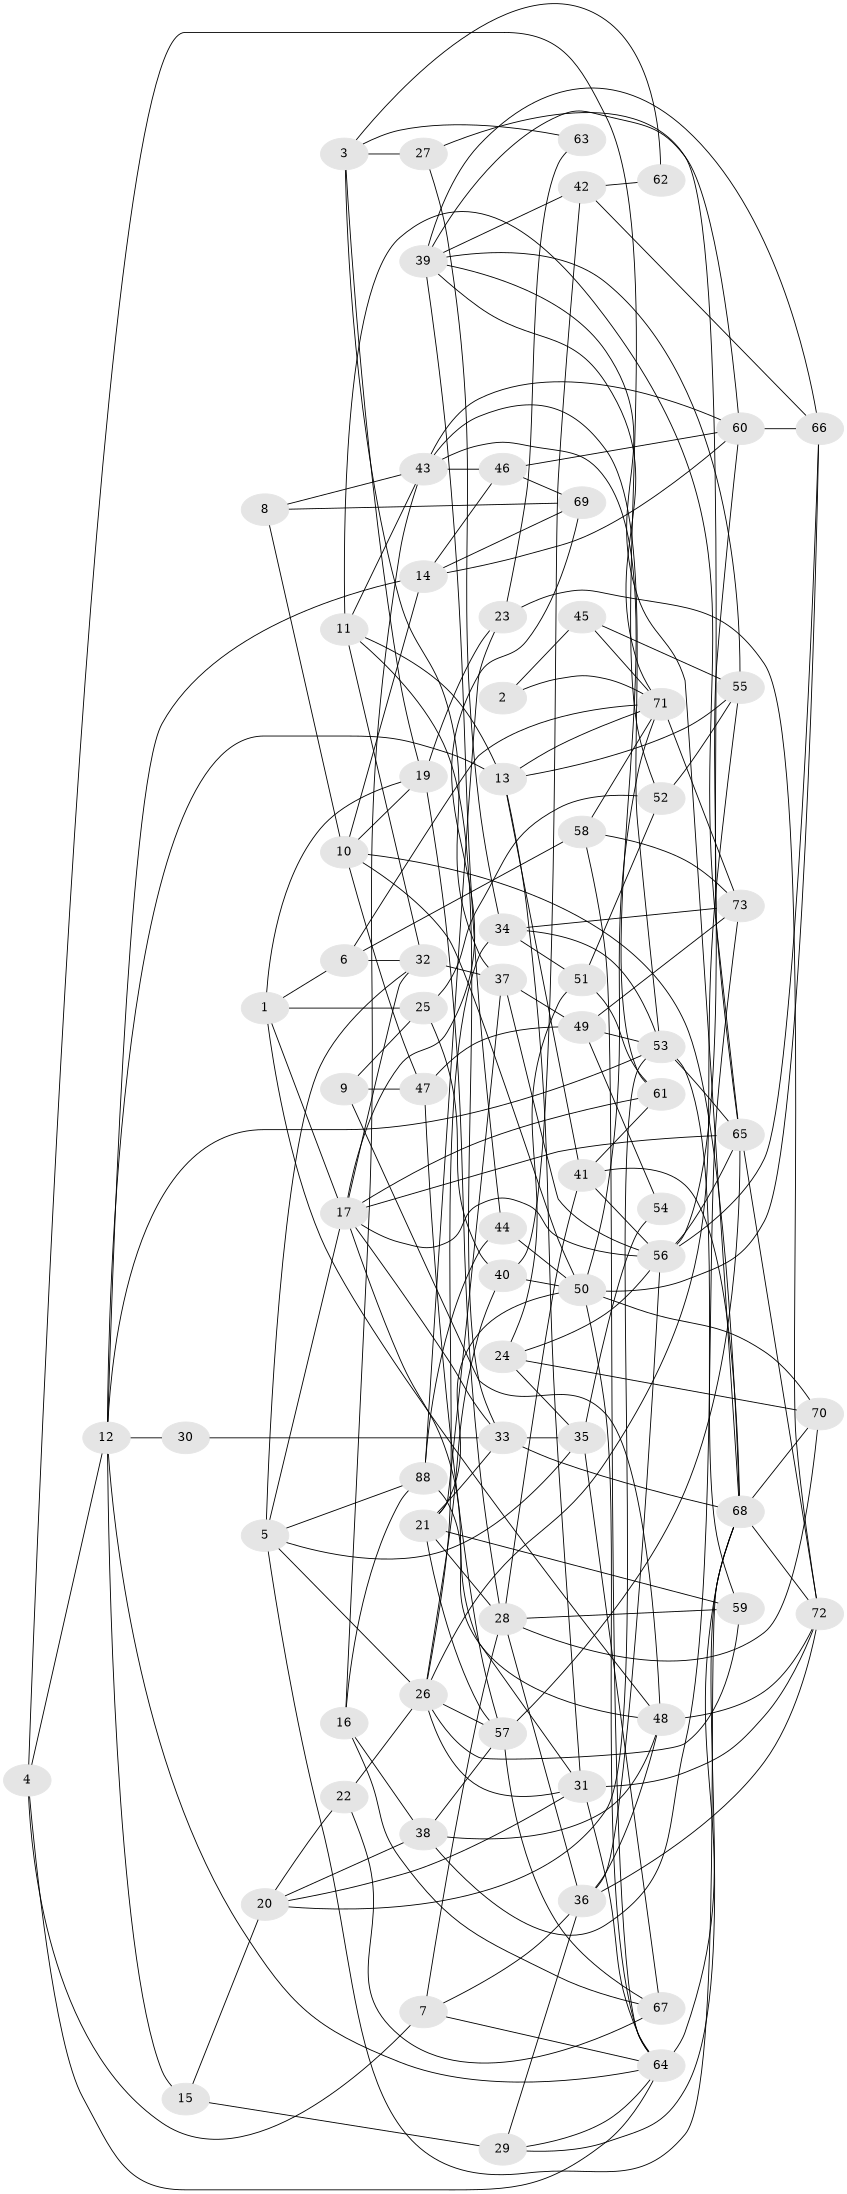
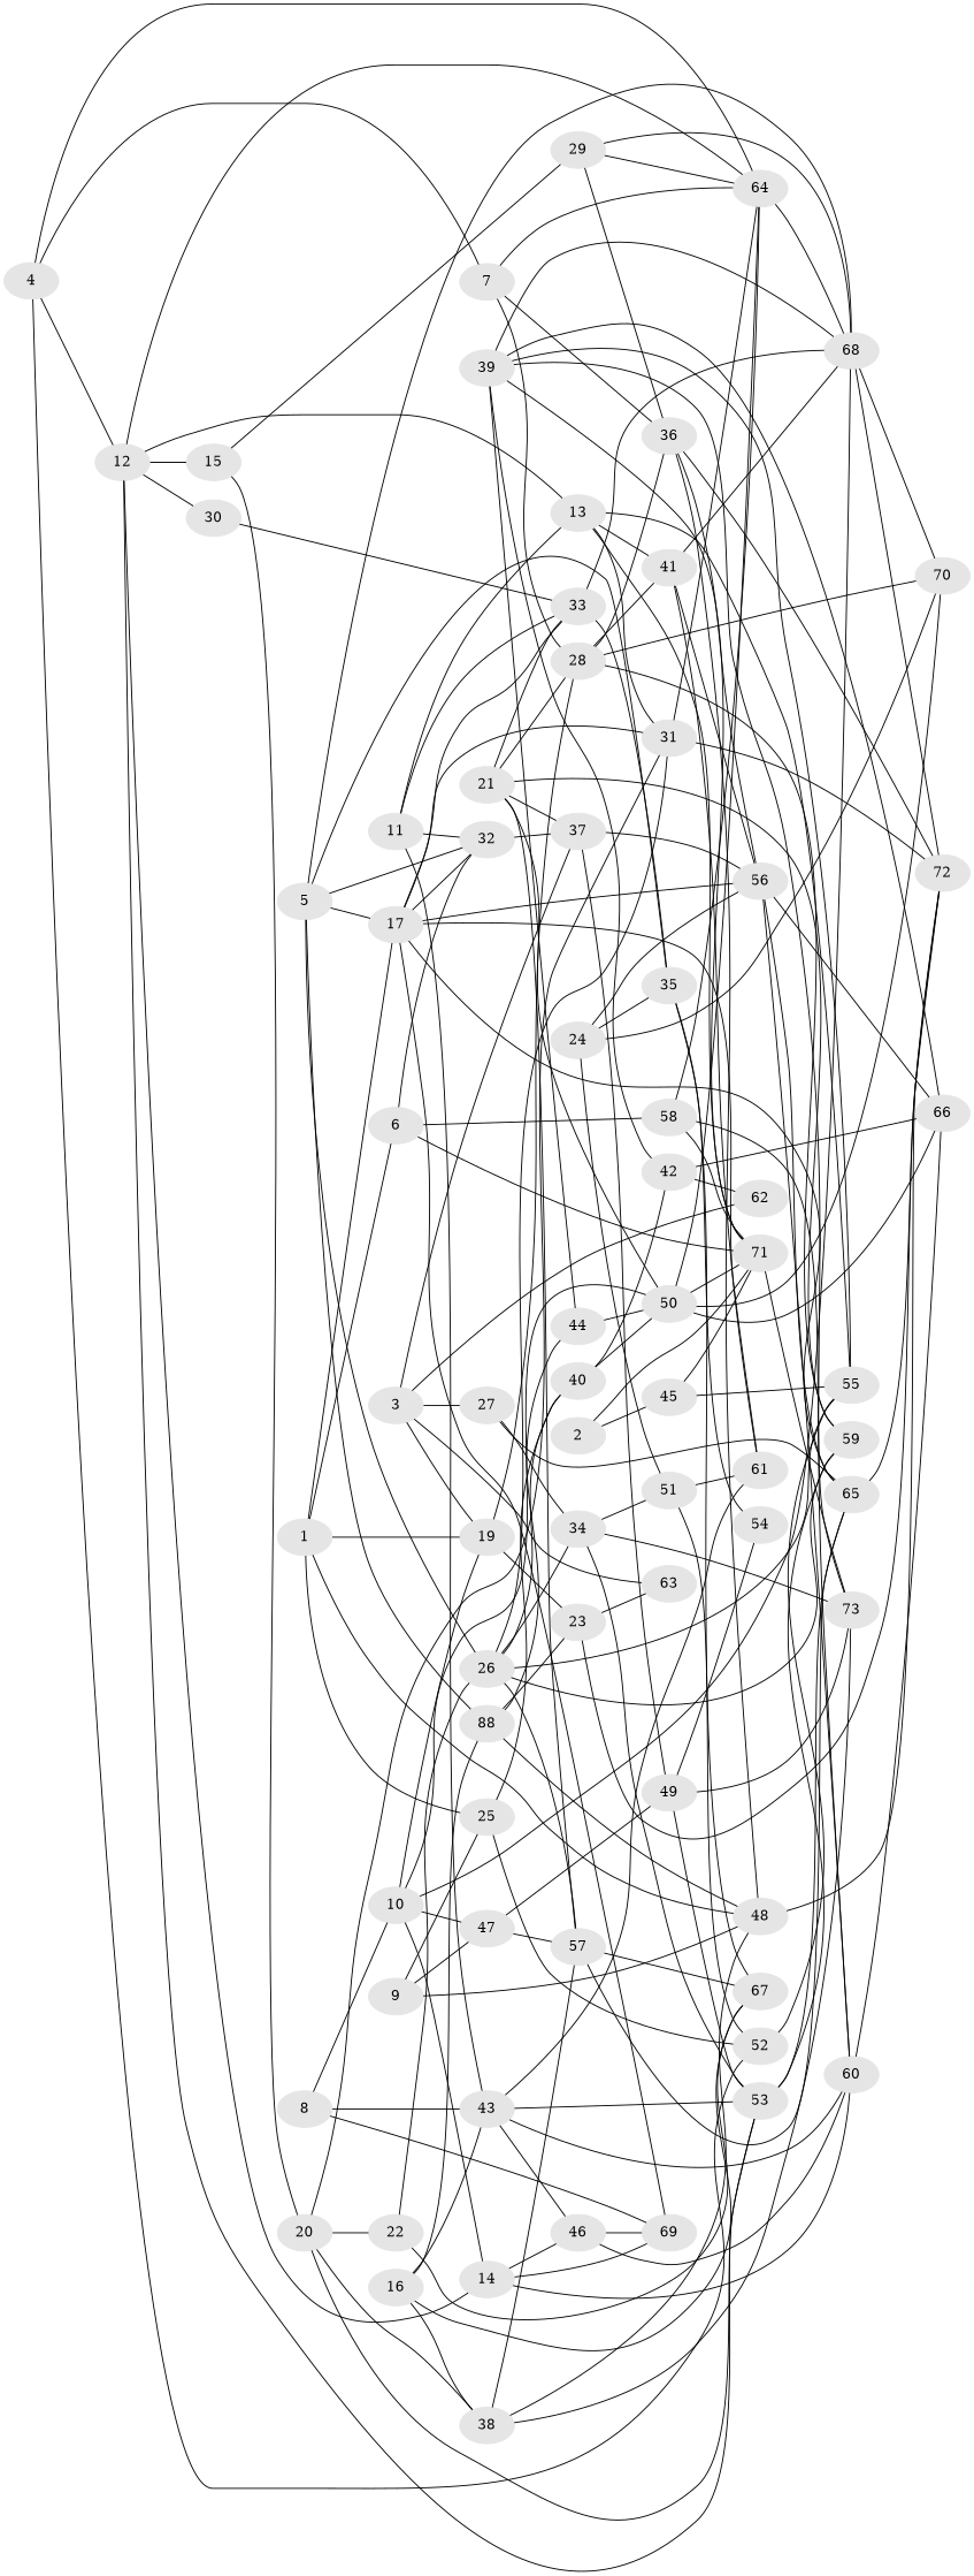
  graph {
    fontname="DejaVu Serif"
    rankdir=LR
    node [color=gray90 fontname="DejaVu Serif" style=filled]
    edge [fontname="DejaVu Serif" weight=1.0]
    1
    6
    17
    19
    25
    48
    71
    32
    58
    69
    33
    65
    31
    56
    61
    28
    23
    52
    40
    72
    2
    45
    55
    73
    3
    27
    37
    62
    63
    34
    49
    4
    7
    12
    64
    36
    14
    13
    15
    30
    53
    68
    5
    n44 [label=88]
    26
    35
    44
    57
    59
    67
    54
    70
    41
    8
    10
    43
    47
    50
    46
    60
    9
    66
    11
    20
    29
    38
    22
    16
    21
    24
    51
    42
    39
    1 -- 6
    1 -- 17
    1 -- 19
    1 -- 25
    1 -- 48
    6 -- 71
    6 -- 32 [weight=2.0]
    6 -- 58
    17 -- 32 [weight=2.0]
    17 -- 69
    17 -- 33
    17 -- 65
    17 -- 31
    17 -- 56
    17 -- 61
    19 -- 28
    19 -- 23
    25 -- 52
    25 -- 40 [weight=2.0]
    48 -- 72
    71 -- 73
    32 -- 37
    58 -- 71
    58 -- 73
    58 -- 64
    33 -- 68
    33 -- 35
    65 -- 72
    31 -- 72
    31 -- 64
    56 -- 65
    56 -- 60
    56 -- 66
    28 -- 36
    28 -- 59
    28 -- 70
    28 -- 41
    23 -- 72
    23 -- 63
    52 -- 55
    40 -- 50
    40 -- 42
    2 -- 71
    2 -- 45
    45 -- 71
    45 -- 55 [weight=2.0]
    3 -- 19
    3 -- 27
    3 -- 37
    3 -- 62
    3 -- 63
    27 -- 65
    27 -- 34 [weight=2.0]
    37 -- 56
    37 -- 49
    34 -- 73
    34 -- 53
    34 -- 51
    49 -- 73
    49 -- 53
    49 -- 54
    4 -- 52
    4 -- 7
    4 -- 12
    4 -- 64
    7 -- 28
    7 -- 64
    7 -- 36
    12 -- 64
    12 -- 14
    12 -- 13
    12 -- 15
    12 -- 30
    12 -- 53
    64 -- 68
    36 -- 48
    36 -- 56
    36 -- 72
    14 -- 69
    14 -- 46
    14 -- 60
    13 -- 71
    13 -- 31
    13 -- 55
    13 -- 41
    15 -- 20
    15 -- 29
    30 -- 33
    53 -- 65
    53 -- 59
    68 -- 72
    68 -- 70
    5 -- 17
    5 -- 32
    5 -- 68
    5 -- n44
    5 -- 26
    5 -- 35
    n44 -- 48
    n44 -- 23
    n44 -- 44
    26 -- 31
    26 -- 40
    26 -- 55
    26 -- 34
    26 -- 57
    26 -- 59
    35 -- 67
    35 -- 54
    44 -- 50
    57 -- 65
    57 -- 67
    41 -- 56
    41 -- 61
    41 -- 68
    8 -- 69
    8 -- 10
    8 -- 43
    10 -- 19
    10 -- 14
    10 -- 68
    10 -- 47
    10 -- 50
    43 -- 61
    43 -- 53
    43 -- 46
    43 -- 60
    47 -- 49
    47 -- 57
    50 -- 71
    50 -- 64
    50 -- 70
    50 -- 66
    46 -- 69
    46 -- 60
    60 -- 66
    9 -- 25
    9 -- 48 [weight=2.0]
    9 -- 47
    11 -- 32
    11 -- 33
-   11 -- 65
    11 -- 13
    11 -- 43 [weight=2.0]
    20 -- 31
    20 -- 53
    20 -- 38
    20 -- 22
    29 -- 64
    29 -- 36
    29 -- 68
    38 -- 48
    38 -- 73
    38 -- 57
    22 -- 26
    22 -- 67
    16 -- n44
    16 -- 67
    16 -- 43
    16 -- 38
    21 -- 33
    21 -- 28
    21 -- 37
    21 -- 57
    21 -- 59
    21 -- 50
    24 -- 56
    24 -- 35
    24 -- 70
    24 -- 51
    51 -- 61
    51 -- 52
    42 -- 62
    42 -- 66
    39 -- 71
    39 -- 55
    39 -- 68
    39 -- 44
    39 -- 60
    39 -- 66
    39 -- 42
  }
